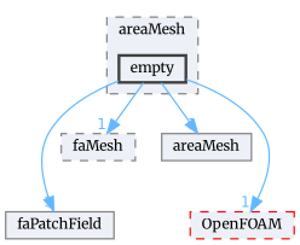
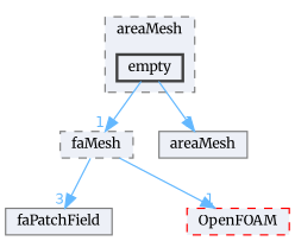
  digraph {
    compound=true
    fontname=Merriweather
    node [color=grey50 fillcolor="#edf0f7" fontname=Merriweather fontsize=10 shape=box style=filled]
    edge [color=steelblue1 fontcolor=steelblue1 fontname=Merriweather fontsize=10 headlabel=1 labeldistance=1.5 labelfontname=Helvetica labelfontsize=10]
    n1 [color=grey25 height=0.2 label=empty style="filled,bold" width=0.4]
    n2 [height=0.2 label=faPatchField width=0.4]
    n3 [height=0.2 label=faMesh style="filled,dashed" width=0.4]
    n4 [height=0.2 label=areaMesh width=0.4]
    n5 [color=red height=0.2 label=OpenFOAM style="filled,dashed" width=0.4]
    subgraph cluster_1 {
      bgcolor="#edf0f7"
      fontsize=10
      label=areaMesh
      pencolor=grey50
      style="filled,dashed"
      n1
    }
-   n1 -> n2 [headlabel=3]
+   n3 -> n2 [headlabel=3]
    n1 -> n3
    n1 -> n4
-   n1 -> n5
+   n3 -> n5
  }
